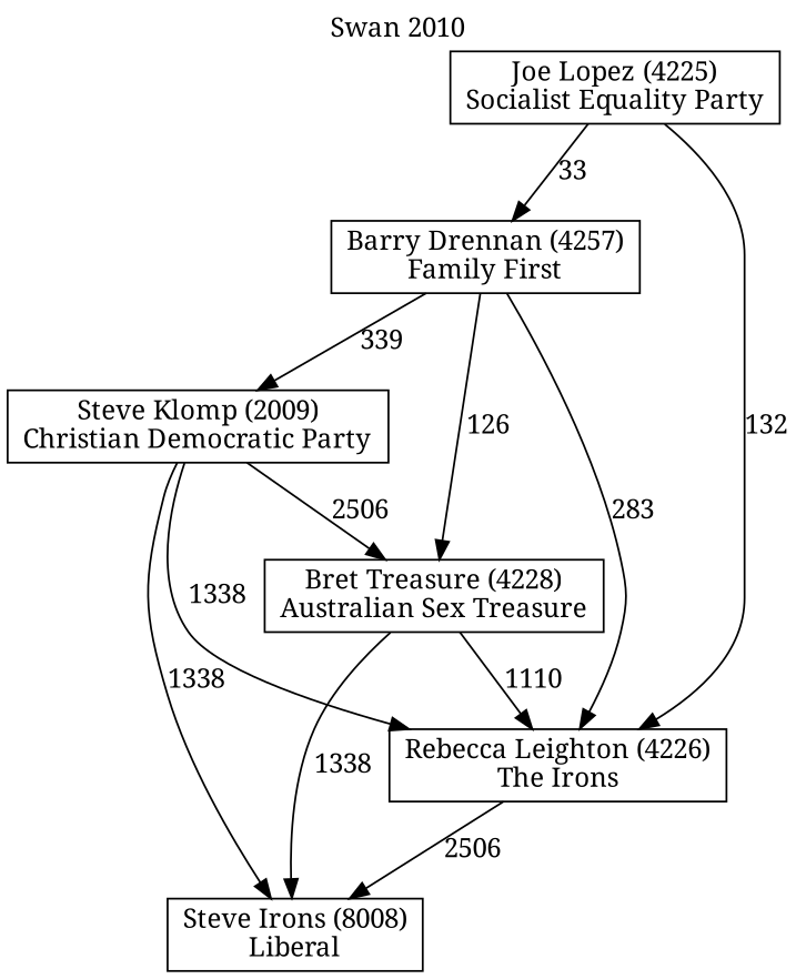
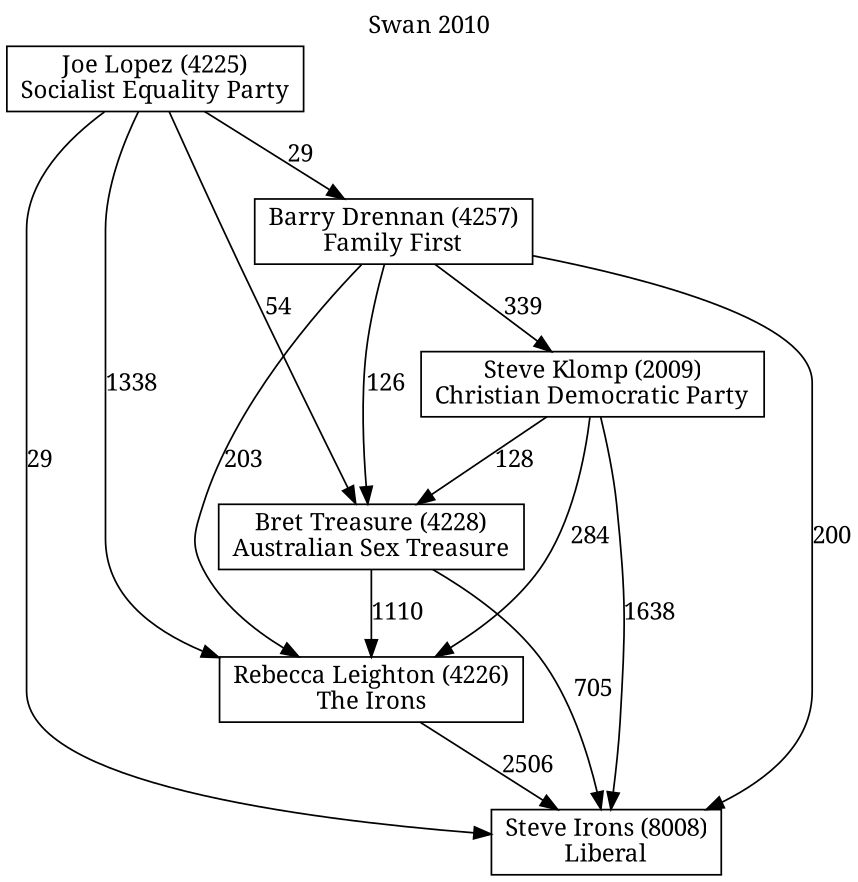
  digraph {
    fontname="Noto Serif"
    label="Swan 2010"
    labelloc=t
    mclimit=2
    node [fontname="Noto Serif" shape=box]
    edge [fontname="Noto Serif"]
    n1 [label="Steve Irons (8008)\nLiberal"]
    n2 [label="Rebecca Leighton (4226)\nThe Irons"]
    n3 [label="Bret Treasure (4228)\nAustralian Sex Treasure"]
    n4 [label="Steve Klomp (2009)\nChristian Democratic Party"]
    n5 [label="Barry Drennan (4257)\nFamily First"]
    n6 [label="Joe Lopez (4225)\nSocialist Equality Party"]
    n2 -> n1 [label=2506]
-   n3 -> n1 [label=1338]
+   n3 -> n1 [label=705]
    n3 -> n2 [label=1110]
-   n4 -> n1 [label=1338]
-   n4 -> n2 [label=1338]
-   n4 -> n3 [label=2506]
-   n5 -> n2 [label=283]
+   n4 -> n1 [label=1638]
+   n4 -> n2 [label=284]
+   n4 -> n3 [label=128]
+   n5 -> n1 [label=200]
+   n5 -> n2 [label=203]
    n5 -> n3 [label=126]
    n5 -> n4 [label=339]
-   n6 -> n2 [label=132]
-   n6 -> n5 [label=33]
+   n6 -> n1 [label=29]
+   n6 -> n2 [label=1338]
+   n6 -> n3 [label=54]
+   n6 -> n5 [label=29]
  }
